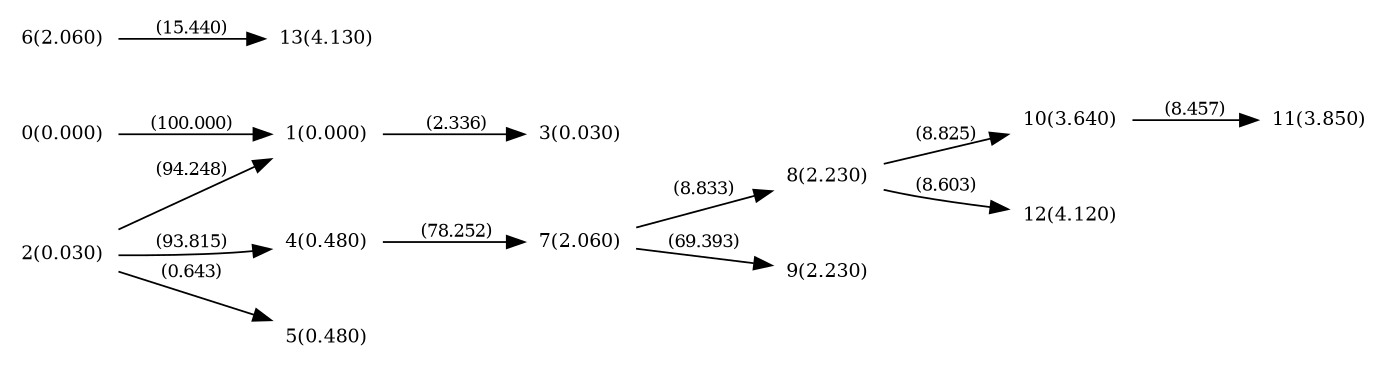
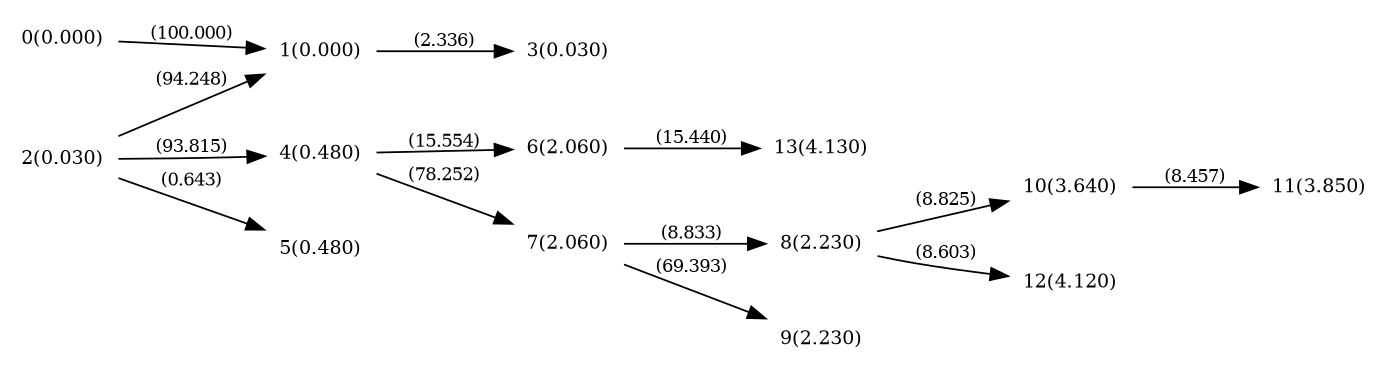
  digraph {
    rankdir=LR
    node [fontsize=11 shape=plaintext]
    edge [fontsize=10]
    n1 [label="0(0.000)"]
    n2 [label="1(0.000)"]
    n3 [label="3(0.030)"]
    n4 [label="2(0.030)"]
    n5 [label="4(0.480)"]
    n6 [label="5(0.480)"]
    n7 [label="6(2.060)"]
    n8 [label="7(2.060)"]
    n9 [label="13(4.130)"]
    n10 [label="8(2.230)"]
    n11 [label="9(2.230)"]
    n12 [label="10(3.640)"]
    n13 [label="12(4.120)"]
    n14 [label="11(3.850)"]
    n1 -> n2 [label="(100.000)"]
    n2 -> n3 [label="(2.336)"]
    n4 -> n2 [label="(94.248)"]
    n4 -> n5 [label="(93.815)"]
    n4 -> n6 [label="(0.643)"]
+   n5 -> n7 [label="(15.554)"]
    n5 -> n8 [label="(78.252)"]
    n7 -> n9 [label="(15.440)"]
    n8 -> n10 [label="(8.833)"]
    n8 -> n11 [label="(69.393)"]
    n10 -> n12 [label="(8.825)"]
    n10 -> n13 [label="(8.603)"]
    n12 -> n14 [label="(8.457)"]
  }
